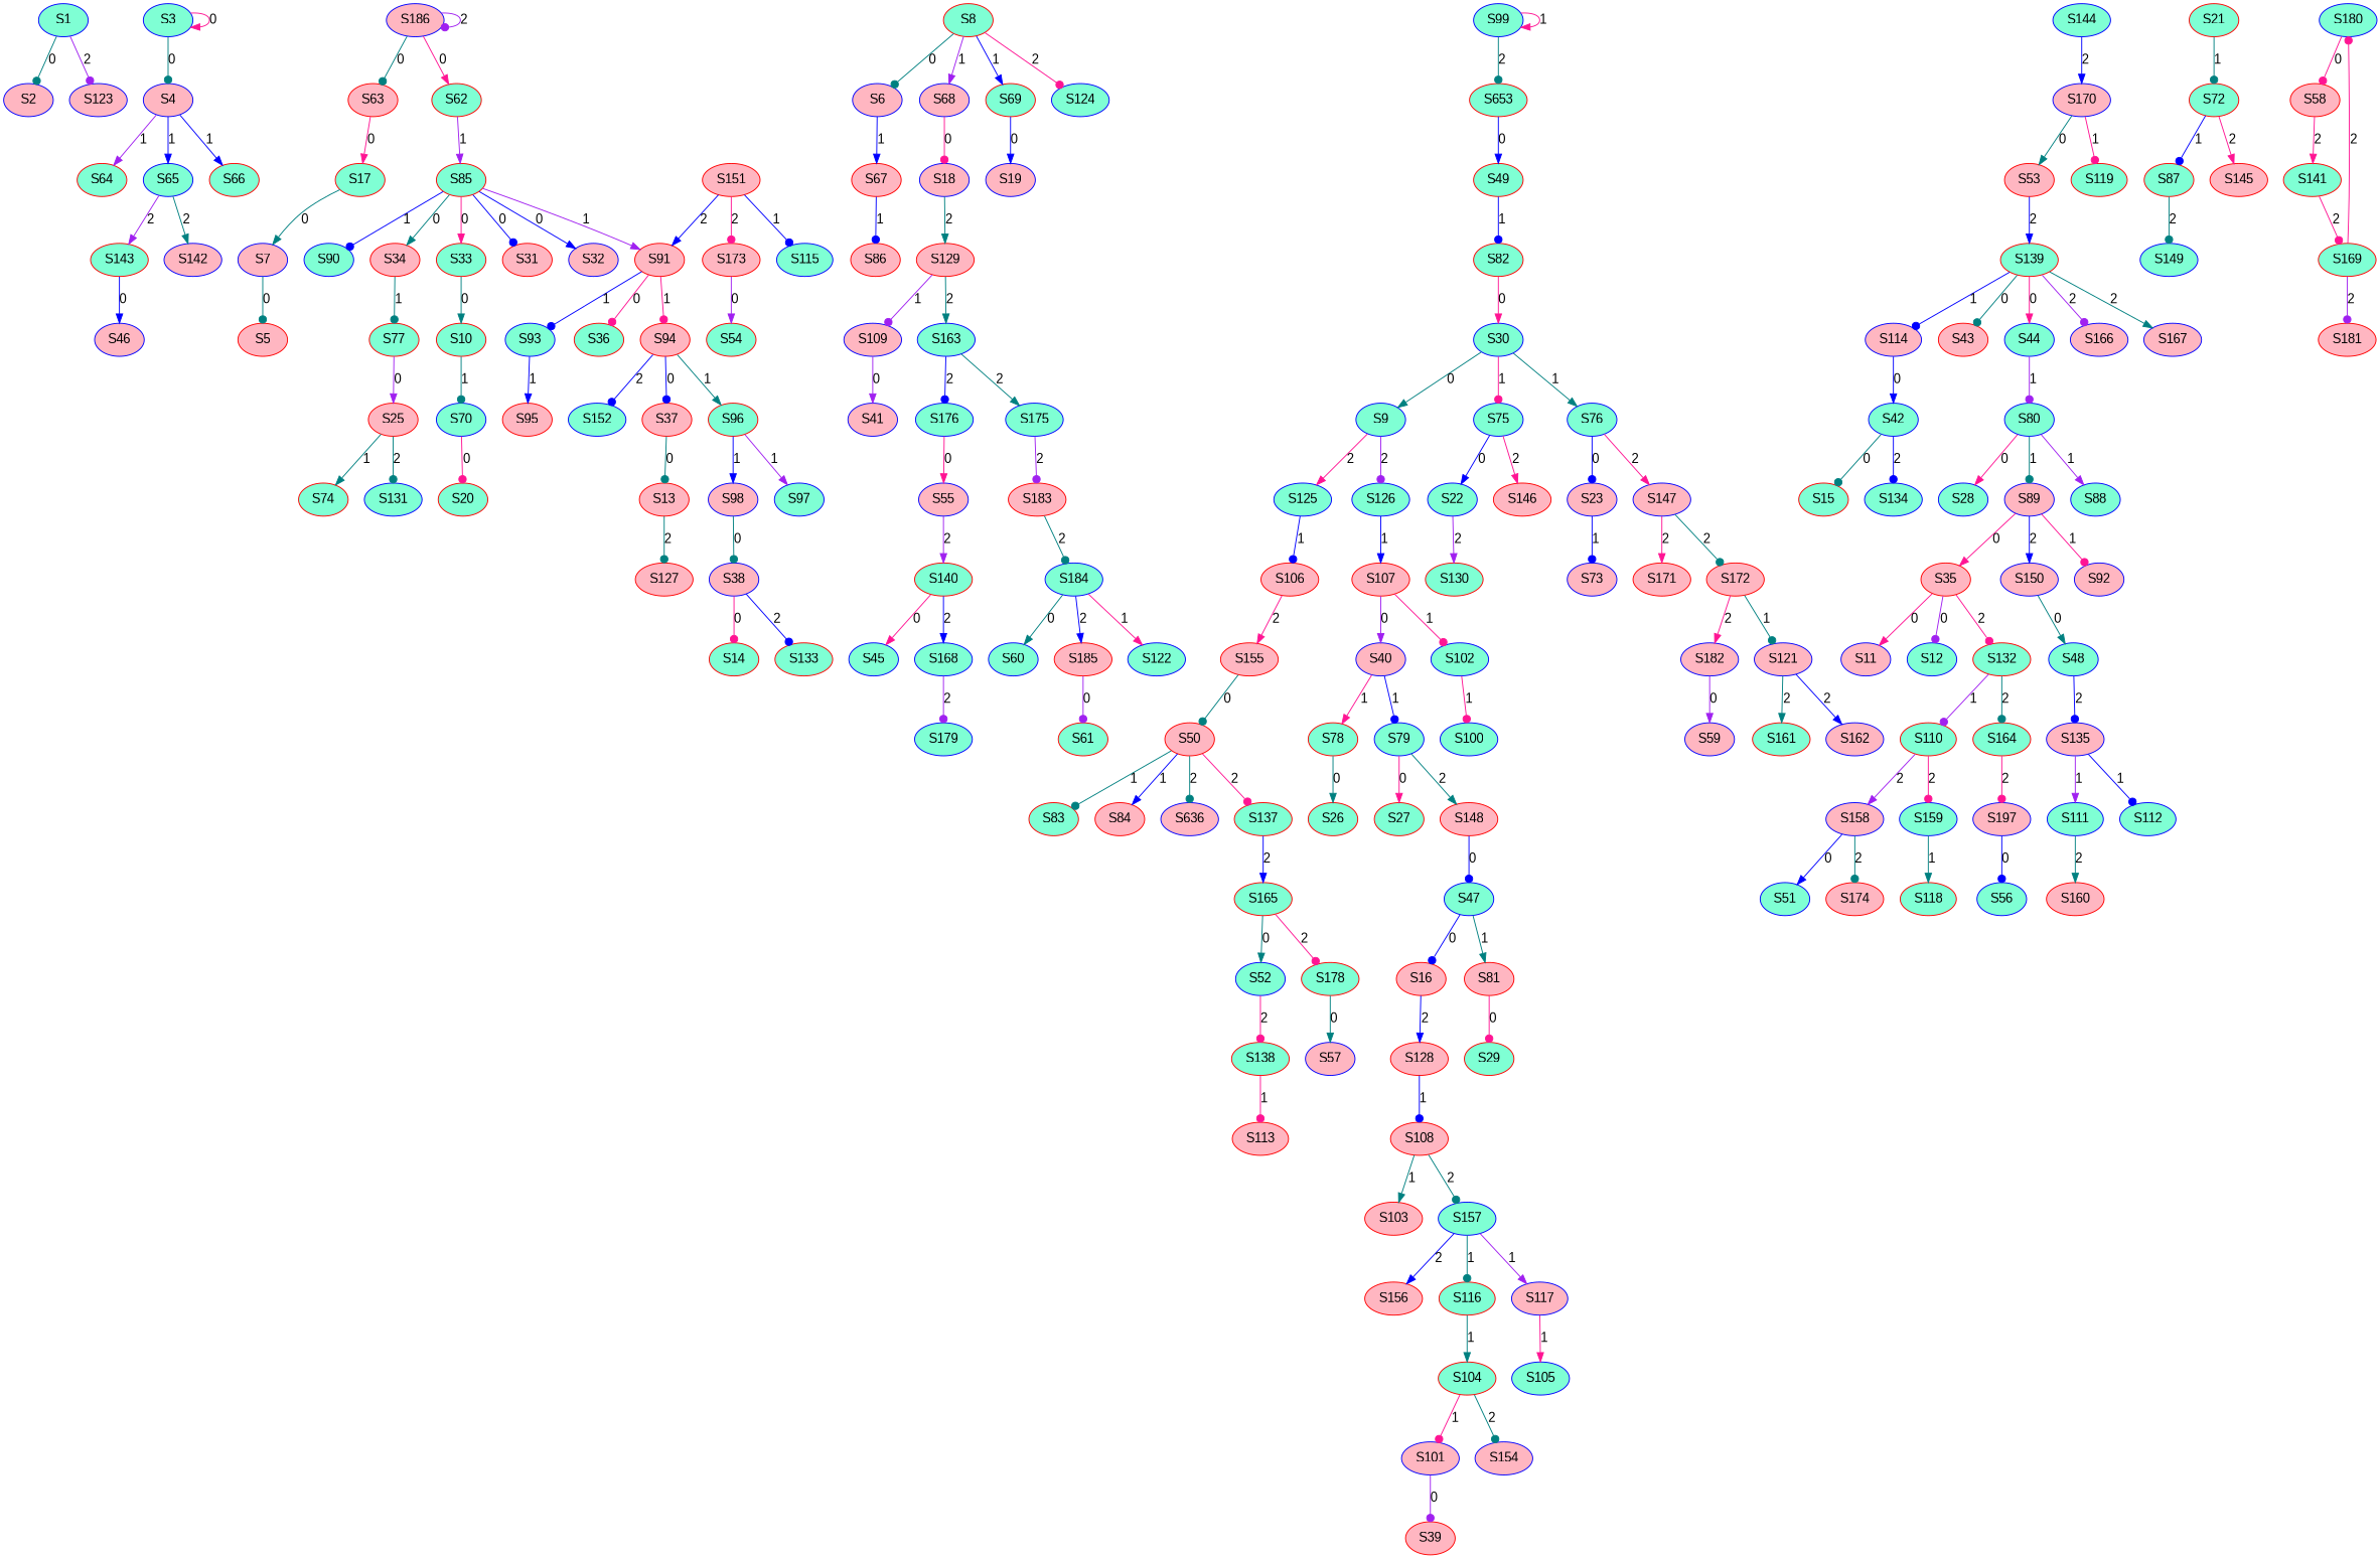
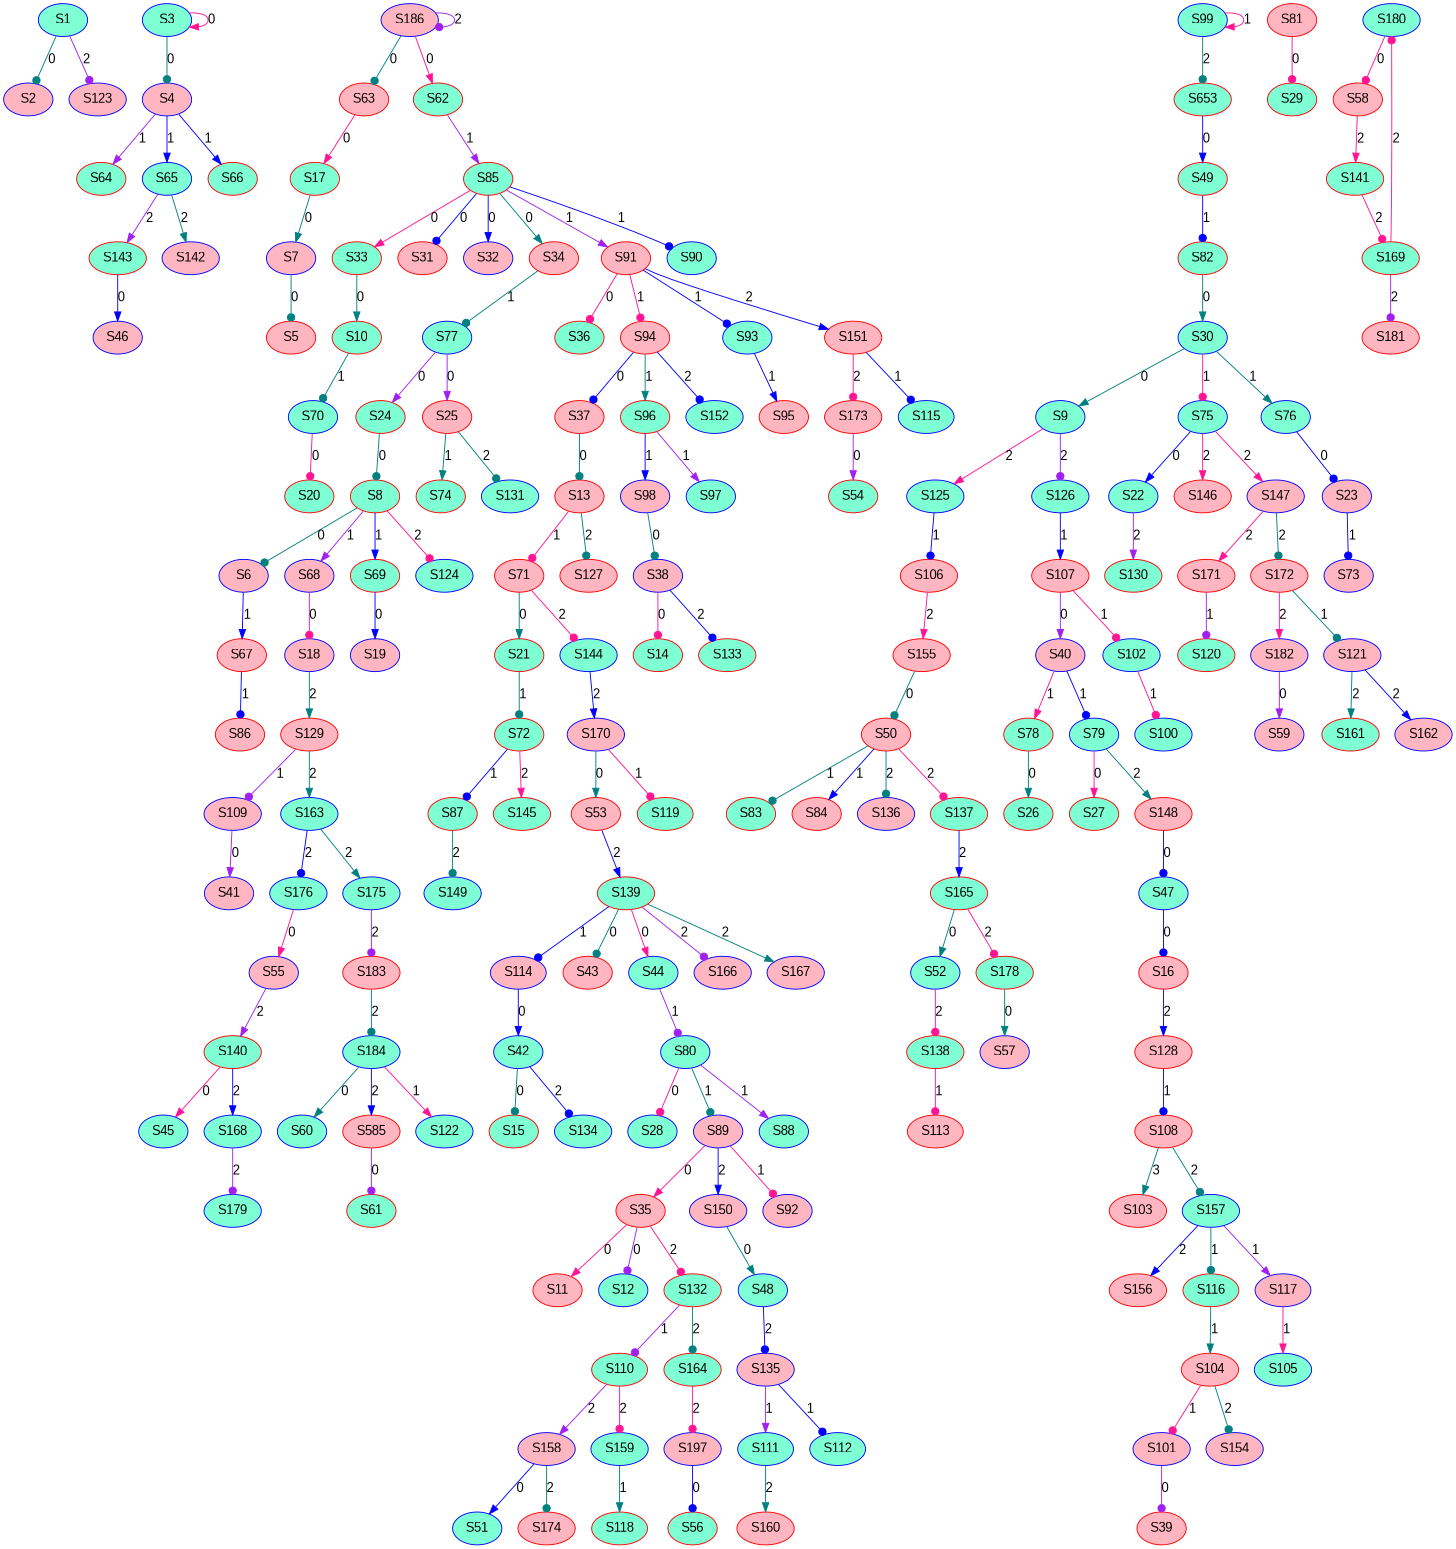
  strict digraph {
    fontname="Liberation Sans"
    node [color=red fillcolor=aquamarine fontname="Liberation Sans" style=filled]
    edge [arrowhead=normal color=teal fontname="Liberation Sans"]
    S1 [color=blue]
    S2 [color=blue fillcolor=lightpink]
    S123 [color=blue fillcolor=lightpink]
    S3 [color=blue]
    S4 [color=blue fillcolor=lightpink]
    S64
    S65 [color=blue]
    S66
    S143
    S142 [color=blue fillcolor=lightpink]
    S7 [color=blue fillcolor=lightpink]
    S5 [fillcolor=lightpink]
    S6 [color=blue fillcolor=lightpink]
    S8
    S68 [color=blue fillcolor=lightpink]
    S69
    S124 [color=blue]
    S67 [fillcolor=lightpink]
    S18 [color=blue fillcolor=lightpink]
    S19 [color=blue fillcolor=lightpink]
    S86 [fillcolor=lightpink]
    S17
+   S24
    S30 [color=blue]
    S9 [color=blue]
    S75 [color=blue]
    S76 [color=blue]
    S125 [color=blue]
    S126 [color=blue]
    S22 [color=blue]
    S146 [fillcolor=lightpink]
    S23 [color=blue fillcolor=lightpink]
    S147 [color=blue fillcolor=lightpink]
    S106 [fillcolor=lightpink]
    S107 [fillcolor=lightpink]
    S33
    S10
    S70 [color=blue]
    S20
    S35 [fillcolor=lightpink]
-   S11 [color=blue fillcolor=lightpink]
+   S11 [fillcolor=lightpink]
    S12 [color=blue]
    S132
    S110
    S164
    S37 [fillcolor=lightpink]
    S13 [fillcolor=lightpink]
+   S71 [fillcolor=lightpink]
    S127 [fillcolor=lightpink]
    S21
    S144 [color=blue]
    S38 [color=blue fillcolor=lightpink]
    S14
    S133
    S42 [color=blue]
    S15
    S134 [color=blue]
    S47 [color=blue]
    S16 [fillcolor=lightpink]
    S81 [fillcolor=lightpink]
    S128 [fillcolor=lightpink]
    S29
    S108 [fillcolor=lightpink]
    S63 [fillcolor=lightpink]
    S129 [fillcolor=lightpink]
    S109 [color=blue fillcolor=lightpink]
    S163 [color=blue]
    S72
    S170 [color=blue fillcolor=lightpink]
    S87
-   S145 [fillcolor=lightpink]
+   S145
    S130
    S73 [color=blue fillcolor=lightpink]
    S171 [fillcolor=lightpink]
    S172 [fillcolor=lightpink]
-   S77
+   S77 [color=blue]
    S25 [fillcolor=lightpink]
    S74
    S131 [color=blue]
    S78
    S26
    S79 [color=blue]
    S27
    S148 [fillcolor=lightpink]
    S80 [color=blue]
    S28 [color=blue]
    S89 [color=blue fillcolor=lightpink]
    S88 [color=blue]
    S150 [color=blue fillcolor=lightpink]
    S92 [color=blue fillcolor=lightpink]
    S82
    S85
    S31 [fillcolor=lightpink]
    S32 [color=blue fillcolor=lightpink]
    S34 [fillcolor=lightpink]
    S91 [fillcolor=lightpink]
    S90 [color=blue]
    S36
    S94 [fillcolor=lightpink]
    S93 [color=blue]
    S151 [fillcolor=lightpink]
    S48 [color=blue]
    S96
    S152 [color=blue]
    S95 [fillcolor=lightpink]
    S173 [fillcolor=lightpink]
    S115 [color=blue]
    S98 [color=blue fillcolor=lightpink]
    S97 [color=blue]
    S101 [color=blue fillcolor=lightpink]
    S39 [fillcolor=lightpink]
    S40 [color=blue fillcolor=lightpink]
    S102 [color=blue]
    S100 [color=blue]
    S41 [color=blue fillcolor=lightpink]
    S114 [color=blue fillcolor=lightpink]
    S139
    S43 [fillcolor=lightpink]
    S44 [color=blue]
    S166 [color=blue fillcolor=lightpink]
    S167 [color=blue fillcolor=lightpink]
    S45 [color=blue]
    S140
    S168 [color=blue]
    S179 [color=blue]
    S46 [color=blue fillcolor=lightpink]
    S135 [color=blue fillcolor=lightpink]
    S111 [color=blue]
    S112 [color=blue]
    n130 [label=S653]
    S49
    S155 [fillcolor=lightpink]
    S50 [fillcolor=lightpink]
    S83
    S84 [fillcolor=lightpink]
-   S136 [color=blue fillcolor=lightpink label=S636]
+   S136 [color=blue fillcolor=lightpink]
    S137
    S165
    S158 [color=blue fillcolor=lightpink]
    S51 [color=blue]
    S174 [fillcolor=lightpink]
    S52 [color=blue]
    S178
    S138
    S57 [color=blue fillcolor=lightpink]
    S113 [fillcolor=lightpink]
    S53 [fillcolor=lightpink]
    S119
    S54
    S176 [color=blue]
    S55 [color=blue fillcolor=lightpink]
    n152 [color=blue fillcolor=lightpink label=S197]
-   S56 [color=blue]
+   S56
    S180 [color=blue]
    S58 [fillcolor=lightpink]
    S141
    S169
    S182 [color=blue fillcolor=lightpink]
    S59 [color=blue fillcolor=lightpink]
    S184 [color=blue]
    S60 [color=blue]
-   S185 [fillcolor=lightpink]
+   S185 [fillcolor=lightpink label=S585]
    S122 [color=blue]
    S61
    S186 [color=blue fillcolor=lightpink]
    S62
    S149 [color=blue]
    S99 [color=blue]
-   S104
+   S104 [fillcolor=lightpink]
    S154 [color=blue fillcolor=lightpink]
    S103 [fillcolor=lightpink]
    S157 [color=blue]
    S156 [fillcolor=lightpink]
    S116
    S117 [color=blue fillcolor=lightpink]
    S105 [color=blue]
    S175 [color=blue]
    S159 [color=blue]
    S118
    S160 [fillcolor=lightpink]
+   S120
    S121 [color=blue fillcolor=lightpink]
    S161
    S162 [color=blue fillcolor=lightpink]
    S181 [fillcolor=lightpink]
    S183 [fillcolor=lightpink]
    S1 -> S2 [arrowhead=dot label=0]
    S1 -> S123 [arrowhead=dot color=purple label=2]
    S3 -> S3 [color=deeppink label=0]
    S3 -> S4 [arrowhead=dot label=0]
    S4 -> S64 [color=purple label=1]
    S4 -> S65 [color=blue label=1]
    S4 -> S66 [color=blue label=1]
    S65 -> S143 [color=purple label=2]
    S65 -> S142 [label=2]
    S143 -> S46 [color=blue label=0]
    S7 -> S5 [arrowhead=dot label=0]
    S6 -> S67 [color=blue label=1]
    S8 -> S6 [arrowhead=dot label=0]
    S8 -> S68 [color=purple label=1]
    S8 -> S69 [color=blue label=1]
    S8 -> S124 [arrowhead=dot color=deeppink label=2]
    S68 -> S18 [arrowhead=dot color=deeppink label=0]
    S69 -> S19 [color=blue label=0]
    S67 -> S86 [arrowhead=dot color=blue label=1]
    S18 -> S129 [label=2]
    S17 -> S7 [label=0]
+   S24 -> S8 [arrowhead=dot label=0]
    S30 -> S9 [label=0]
    S30 -> S75 [arrowhead=dot color=deeppink label=1]
    S30 -> S76 [label=1]
    S9 -> S125 [color=deeppink label=2]
    S9 -> S126 [arrowhead=dot color=purple label=2]
    S75 -> S22 [color=blue label=0]
    S75 -> S146 [color=deeppink label=2]
    S76 -> S23 [arrowhead=dot color=blue label=0]
-   S76 -> S147 [color=deeppink label=2]
+   S75 -> S147 [color=deeppink label=2]
    S125 -> S106 [arrowhead=dot color=blue label=1]
    S126 -> S107 [color=blue label=1]
    S22 -> S130 [color=purple label=2]
    S23 -> S73 [arrowhead=dot color=blue label=1]
    S147 -> S171 [color=deeppink label=2]
    S147 -> S172 [arrowhead=dot label=2]
    S106 -> S155 [color=deeppink label=2]
    S107 -> S40 [color=purple label=0]
    S107 -> S102 [arrowhead=dot color=deeppink label=1]
    S33 -> S10 [label=0]
    S10 -> S70 [arrowhead=dot label=1]
    S70 -> S20 [arrowhead=dot color=deeppink label=0]
    S35 -> S11 [color=deeppink label=0]
    S35 -> S12 [arrowhead=dot color=purple label=0]
    S35 -> S132 [arrowhead=dot color=deeppink label=2]
    S132 -> S110 [arrowhead=dot color=purple label=1]
    S132 -> S164 [arrowhead=dot label=2]
    S110 -> S158 [color=purple label=2]
    S110 -> S159 [arrowhead=dot color=deeppink label=2]
    S164 -> n152 [arrowhead=dot color=deeppink label=2]
    S37 -> S13 [arrowhead=dot label=0]
+   S13 -> S71 [arrowhead=dot color=deeppink label=1]
    S13 -> S127 [arrowhead=dot label=2]
+   S71 -> S21 [label=0]
+   S71 -> S144 [arrowhead=dot color=deeppink label=2]
    S21 -> S72 [arrowhead=dot label=1]
    S144 -> S170 [color=blue label=2]
    S38 -> S14 [arrowhead=dot color=deeppink label=0]
    S38 -> S133 [arrowhead=dot color=blue label=2]
    S42 -> S15 [arrowhead=dot label=0]
    S42 -> S134 [arrowhead=dot color=blue label=2]
    S47 -> S16 [arrowhead=dot color=blue label=0]
-   S47 -> S81 [label=1]
    S16 -> S128 [color=blue label=2]
    S81 -> S29 [arrowhead=dot color=deeppink label=0]
    S128 -> S108 [arrowhead=dot color=blue label=1]
-   S108 -> S103 [label=1]
+   S108 -> S103 [label=3]
    S108 -> S157 [arrowhead=dot label=2]
    S63 -> S17 [color=deeppink label=0]
    S129 -> S109 [arrowhead=dot color=purple label=1]
    S129 -> S163 [label=2]
    S109 -> S41 [color=purple label=0]
    S163 -> S176 [arrowhead=dot color=blue label=2]
    S163 -> S175 [label=2]
    S72 -> S87 [arrowhead=dot color=blue label=1]
    S72 -> S145 [color=deeppink label=2]
    S170 -> S53 [label=0]
    S170 -> S119 [arrowhead=dot color=deeppink label=1]
    S87 -> S149 [arrowhead=dot label=2]
+   S171 -> S120 [arrowhead=dot color=purple label=1]
    S172 -> S182 [color=deeppink label=2]
    S172 -> S121 [arrowhead=dot label=1]
+   S77 -> S24 [color=purple label=0]
    S77 -> S25 [color=purple label=0]
    S25 -> S74 [label=1]
    S25 -> S131 [arrowhead=dot label=2]
    S78 -> S26 [label=0]
    S79 -> S27 [color=deeppink label=0]
    S79 -> S148 [label=2]
    S148 -> S47 [arrowhead=dot color=blue label=0]
-   S80 -> S28 [color=deeppink label=0]
+   S80 -> S28 [arrowhead=dot color=deeppink label=0]
    S80 -> S89 [arrowhead=dot label=1]
    S80 -> S88 [color=purple label=1]
    S89 -> S35 [color=deeppink label=0]
    S89 -> S150 [color=blue label=2]
    S89 -> S92 [arrowhead=dot color=deeppink label=1]
    S150 -> S48 [label=0]
-   S82 -> S30 [color=deeppink label=0]
+   S82 -> S30 [label=0]
    S85 -> S33 [color=deeppink label=0]
    S85 -> S31 [arrowhead=dot color=blue label=0]
    S85 -> S32 [color=blue label=0]
    S85 -> S34 [label=0]
    S85 -> S91 [color=purple label=1]
    S85 -> S90 [arrowhead=dot color=blue label=1]
    S34 -> S77 [arrowhead=dot label=1]
    S91 -> S36 [arrowhead=dot color=deeppink label=0]
    S91 -> S94 [arrowhead=dot color=deeppink label=1]
    S91 -> S93 [arrowhead=dot color=blue label=1]
-   S151 -> S91 [color=blue label=2]
+   S91 -> S151 [color=blue label=2]
    S94 -> S37 [arrowhead=dot color=blue label=0]
    S94 -> S96 [label=1]
    S94 -> S152 [arrowhead=dot color=blue label=2]
    S93 -> S95 [color=blue label=1]
    S151 -> S173 [arrowhead=dot color=deeppink label=2]
    S151 -> S115 [arrowhead=dot color=blue label=1]
    S48 -> S135 [arrowhead=dot color=blue label=2]
    S96 -> S98 [color=blue label=1]
    S96 -> S97 [color=purple label=1]
    S173 -> S54 [color=purple label=0]
    S98 -> S38 [arrowhead=dot label=0]
    S101 -> S39 [arrowhead=dot color=purple label=0]
    S40 -> S78 [color=deeppink label=1]
    S40 -> S79 [arrowhead=dot color=blue label=1]
    S102 -> S100 [arrowhead=dot color=deeppink label=1]
    S114 -> S42 [color=blue label=0]
    S139 -> S114 [arrowhead=dot color=blue label=1]
    S139 -> S43 [arrowhead=dot label=0]
    S139 -> S44 [color=deeppink label=0]
    S139 -> S166 [arrowhead=dot color=purple label=2]
    S139 -> S167 [label=2]
    S44 -> S80 [arrowhead=dot color=purple label=1]
    S140 -> S45 [color=deeppink label=0]
    S140 -> S168 [color=blue label=2]
    S168 -> S179 [arrowhead=dot color=purple label=2]
    S135 -> S111 [color=purple label=1]
    S135 -> S112 [arrowhead=dot color=blue label=1]
    S111 -> S160 [label=2]
    n130 -> S49 [color=blue label=0]
    S49 -> S82 [arrowhead=dot color=blue label=1]
    S155 -> S50 [arrowhead=dot label=0]
    S50 -> S83 [arrowhead=dot label=1]
    S50 -> S84 [color=blue label=1]
    S50 -> S136 [arrowhead=dot label=2]
    S50 -> S137 [arrowhead=dot color=deeppink label=2]
    S137 -> S165 [color=blue label=2]
    S165 -> S52 [label=0]
    S165 -> S178 [arrowhead=dot color=deeppink label=2]
    S158 -> S51 [color=blue label=0]
    S158 -> S174 [arrowhead=dot label=2]
    S52 -> S138 [arrowhead=dot color=deeppink label=2]
    S178 -> S57 [label=0]
    S138 -> S113 [arrowhead=dot color=deeppink label=1]
    S53 -> S139 [color=blue label=2]
    S176 -> S55 [color=deeppink label=0]
    S55 -> S140 [color=purple label=2]
    n152 -> S56 [arrowhead=dot color=blue label=0]
    S180 -> S58 [arrowhead=dot color=deeppink label=0]
    S58 -> S141 [color=deeppink label=2]
    S141 -> S169 [arrowhead=dot color=deeppink label=2]
    S169 -> S180 [arrowhead=dot color=deeppink label=2]
    S169 -> S181 [arrowhead=dot color=purple label=2]
    S182 -> S59 [color=purple label=0]
    S184 -> S60 [label=0]
    S184 -> S185 [color=blue label=2]
    S184 -> S122 [color=deeppink label=1]
    S185 -> S61 [arrowhead=dot color=purple label=0]
    S186 -> S63 [arrowhead=dot label=0]
    S186 -> S186 [arrowhead=dot color=purple label=2]
    S186 -> S62 [color=deeppink label=0]
    S62 -> S85 [color=purple label=1]
    S99 -> n130 [arrowhead=dot label=2]
    S99 -> S99 [color=deeppink label=1]
    S104 -> S101 [arrowhead=dot color=deeppink label=1]
    S104 -> S154 [arrowhead=dot label=2]
    S157 -> S156 [color=blue label=2]
    S157 -> S116 [arrowhead=dot label=1]
    S157 -> S117 [color=purple label=1]
    S116 -> S104 [label=1]
    S117 -> S105 [color=deeppink label=1]
    S175 -> S183 [arrowhead=dot color=purple label=2]
    S159 -> S118 [label=1]
    S121 -> S161 [label=2]
    S121 -> S162 [color=blue label=2]
    S183 -> S184 [arrowhead=dot label=2]
  }
